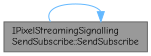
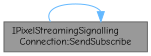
  digraph {
    rankdir=LR
    fontname="Comic Neue"
-   n1 [color=gray40 fillcolor=grey60 fontcolor=black fontname="Comic Neue" fontsize=10 height=0.2 label="IPixelStreamingSignalling\lSendSubscribe::SendSubscribe" shape=box style=filled width=0.4]
+   n1 [color=gray40 fillcolor=grey60 fontcolor=black fontname="Comic Neue" fontsize=10 height=0.2 label="IPixelStreamingSignalling\lConnection::SendSubscribe" shape=box style=filled width=0.4]
    n1 -> n1 [color=steelblue1 fontname="Comic Neue" fontsize=10 labelfontname=Helvetica labelfontsize=10 style=solid]
  }
